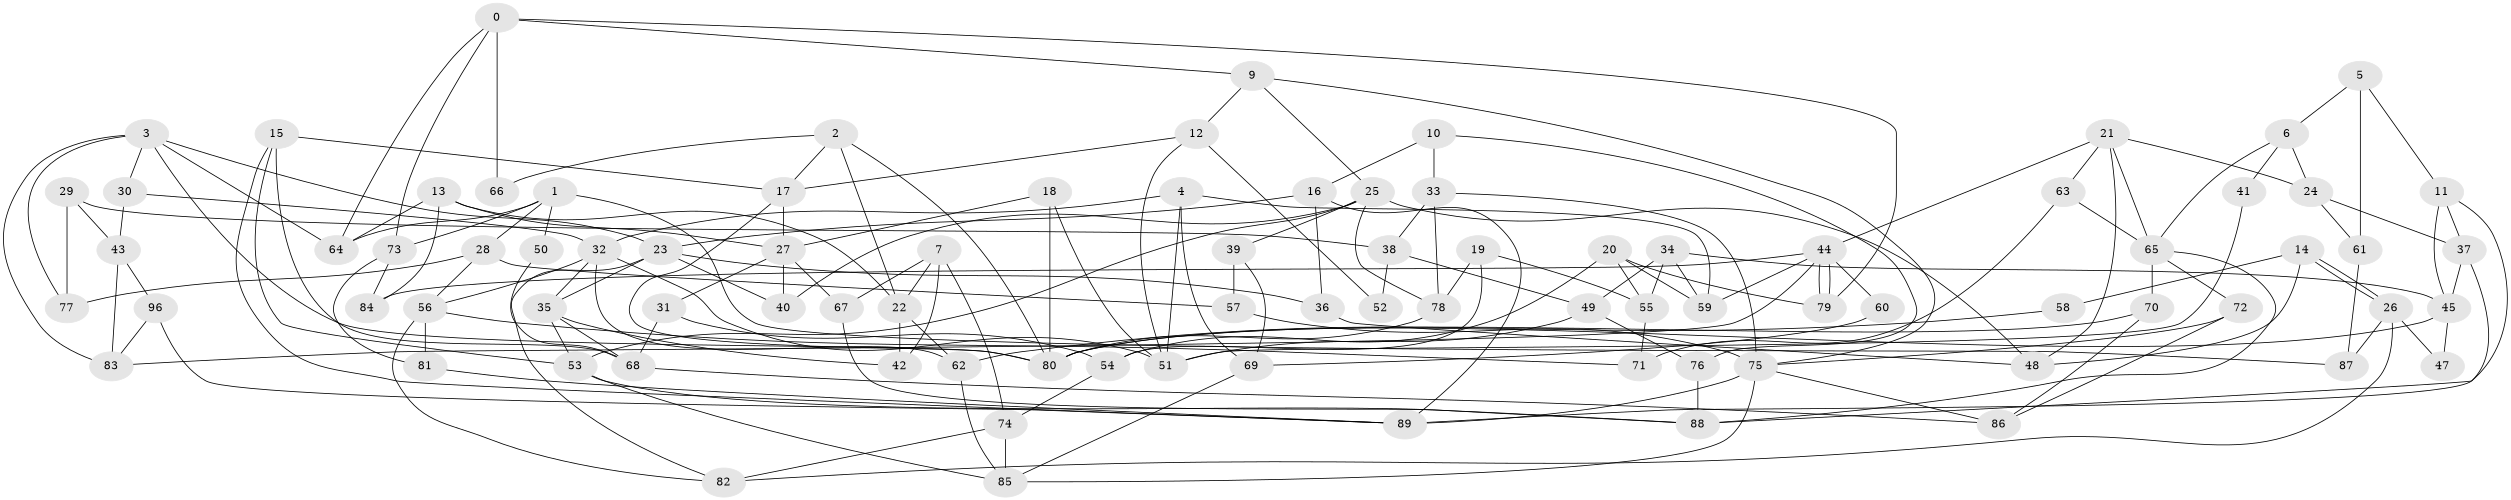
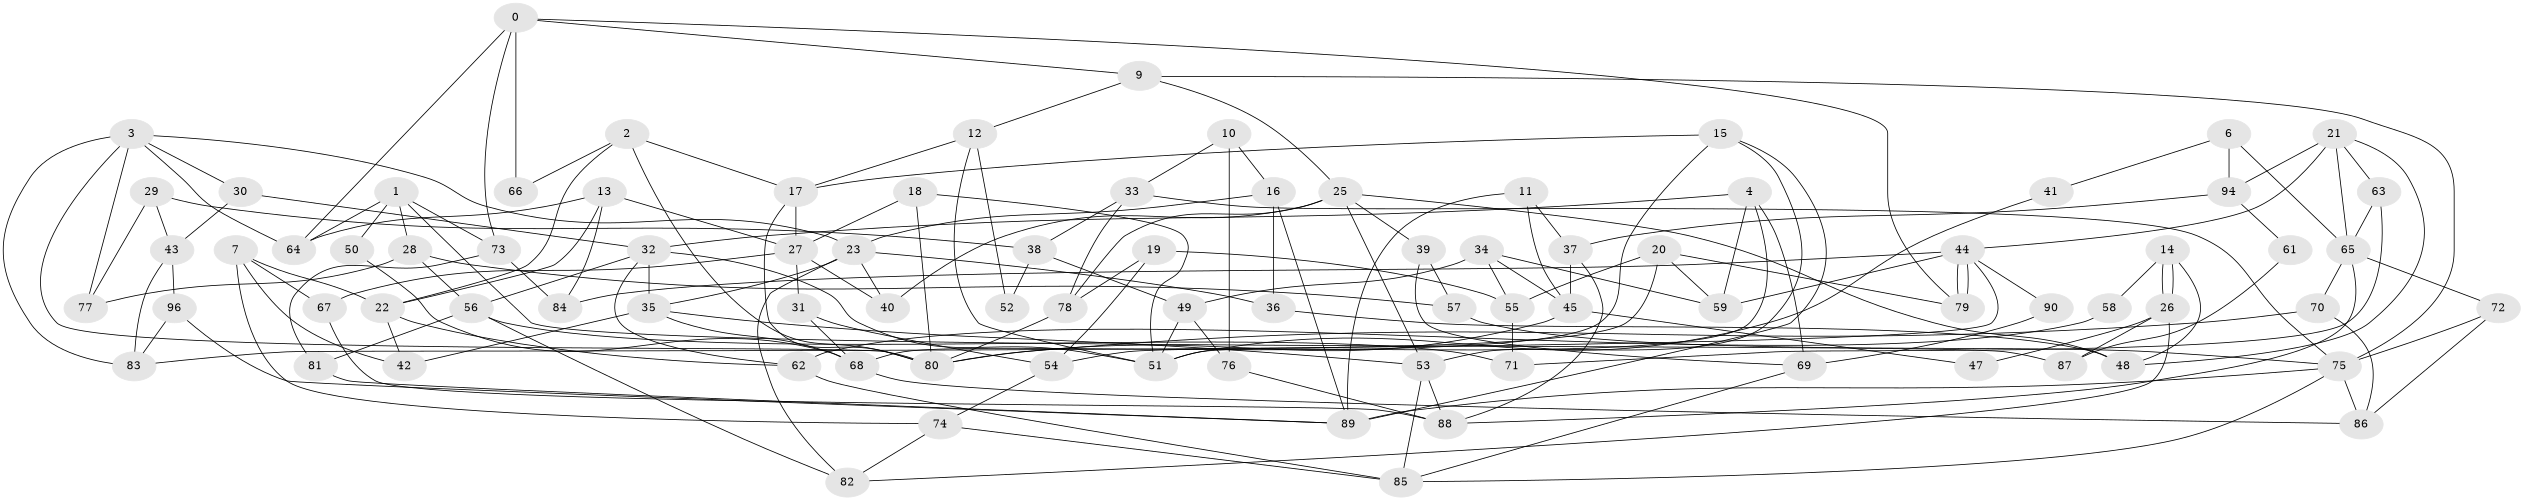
  graph {
    node [color=gray90 style=filled]
    1
    28
    50
    64
    73
    87
    77
    56
    57
    68
    84
    81
    2
    17
    22
    66
    80
    27
    42
    62
    3
    23
    30
    83
    36
    35
    40
    82
    32
    43
    4
    51
    59
    69
    85
-   5
    6
    11
    61
-   24
+   24 [label=94]
    41
    65
    37
    45
    89
    88
    70
    72
    7
    67
    74
    n52 [label=0]
    9
    79
    12
    25
    75
    52
    48
    53
    78
    39
    86
    10
    16
    33
    76
    38
    47
    13
    31
    14
    26
    58
    15
    18
    19
    54
    55
    71
    20
    21
    44
    63
-   60
+   60 [label=90]
    29
    49
    n88 [label=96]
    34
    1 -- 28
    1 -- 50
    1 -- 64
    1 -- 73
    1 -- 87
    28 -- 77
    28 -- 56
    28 -- 57
    50 -- 68
    73 -- 84
    73 -- 81
    56 -- 81
    56 -- 82
    56 -- 71
    57 -- 75
    68 -- 86
    81 -- 89
    2 -- 17
    2 -- 22
    2 -- 66
    2 -- 80
    17 -- 80
    17 -- 27
    22 -- 42
    22 -- 62
    27 -- 40
    27 -- 67
    27 -- 31
    62 -- 85
    3 -- 64
    3 -- 77
    3 -- 80
    3 -- 23
    3 -- 30
    3 -- 83
    23 -- 36
    23 -- 35
    23 -- 40
    23 -- 82
    30 -- 32
    30 -- 43
    36 -- 48
    35 -- 68
    35 -- 42
    35 -- 53
    32 -- 56
    32 -- 62
    32 -- 35
    32 -- 51
    43 -- 83
    43 -- n88
    4 -- 32
    4 -- 51
    4 -- 59
    4 -- 69
    69 -- 85
-   5 -- 6
-   5 -- 11
-   5 -- 61
    6 -- 24
    6 -- 41
    6 -- 65
    11 -- 37
    11 -- 45
    11 -- 89
    61 -- 87
    24 -- 61
    24 -- 37
    41 -- 51
    65 -- 88
    65 -- 70
    65 -- 72
    37 -- 45
    37 -- 88
    45 -- 80
    45 -- 47
    70 -- 80
    70 -- 86
    72 -- 75
    72 -- 86
    7 -- 22
    7 -- 42
    7 -- 67
    7 -- 74
    67 -- 88
    74 -- 82
    74 -- 85
    n52 -- 64
    n52 -- 73
    n52 -- 66
    n52 -- 9
    n52 -- 79
    9 -- 12
    9 -- 25
    9 -- 75
    12 -- 17
    12 -- 51
    12 -- 52
    25 -- 40
    25 -- 48
    25 -- 53
    25 -- 78
    25 -- 39
    75 -- 85
    75 -- 89
    75 -- 86
    53 -- 85
    53 -- 88
    78 -- 80
    39 -- 57
    39 -- 69
    10 -- 16
    10 -- 33
    10 -- 76
    16 -- 23
    16 -- 36
    16 -- 89
    33 -- 75
    33 -- 78
    33 -- 38
    76 -- 88
    38 -- 52
    38 -- 49
    13 -- 64
    13 -- 84
    13 -- 22
    13 -- 27
    31 -- 68
    31 -- 54
    14 -- 48
    14 -- 26
    14 -- 26
    14 -- 58
    26 -- 87
    26 -- 82
    26 -- 47
    58 -- 62
    15 -- 68
    15 -- 17
    15 -- 89
    15 -- 53
    18 -- 80
    18 -- 27
    18 -- 51
    19 -- 78
    19 -- 54
    19 -- 55
    54 -- 74
    55 -- 71
    20 -- 59
    20 -- 79
    20 -- 54
    20 -- 55
    21 -- 24
    21 -- 65
    21 -- 48
    21 -- 44
    21 -- 63
    44 -- 84
    44 -- 83
    44 -- 59
    44 -- 79
    44 -- 79
    44 -- 60
    63 -- 65
    63 -- 71
    60 -- 69
    29 -- 77
    29 -- 43
    29 -- 38
    49 -- 51
    49 -- 76
    n88 -- 83
    n88 -- 89
    34 -- 59
    34 -- 45
    34 -- 55
    34 -- 49
  }
